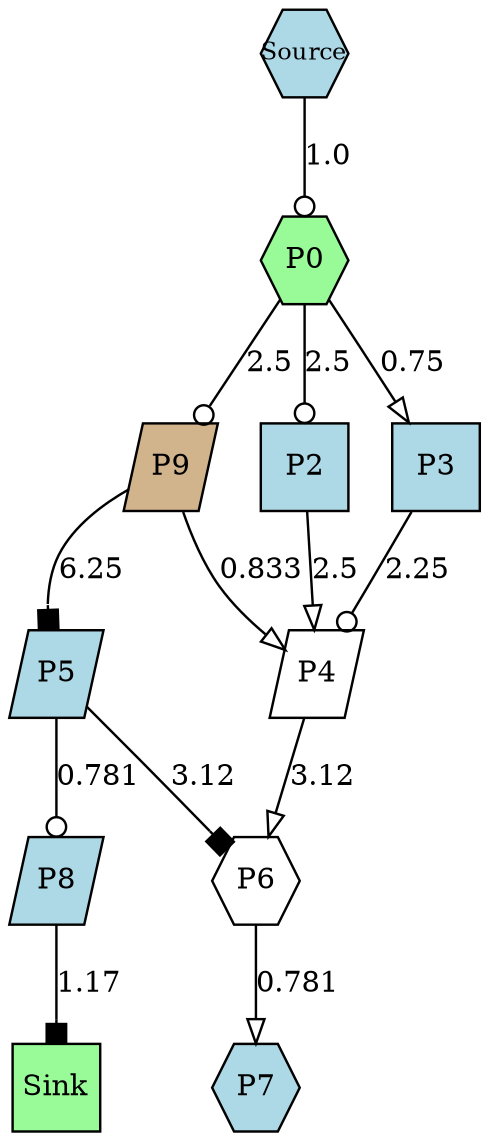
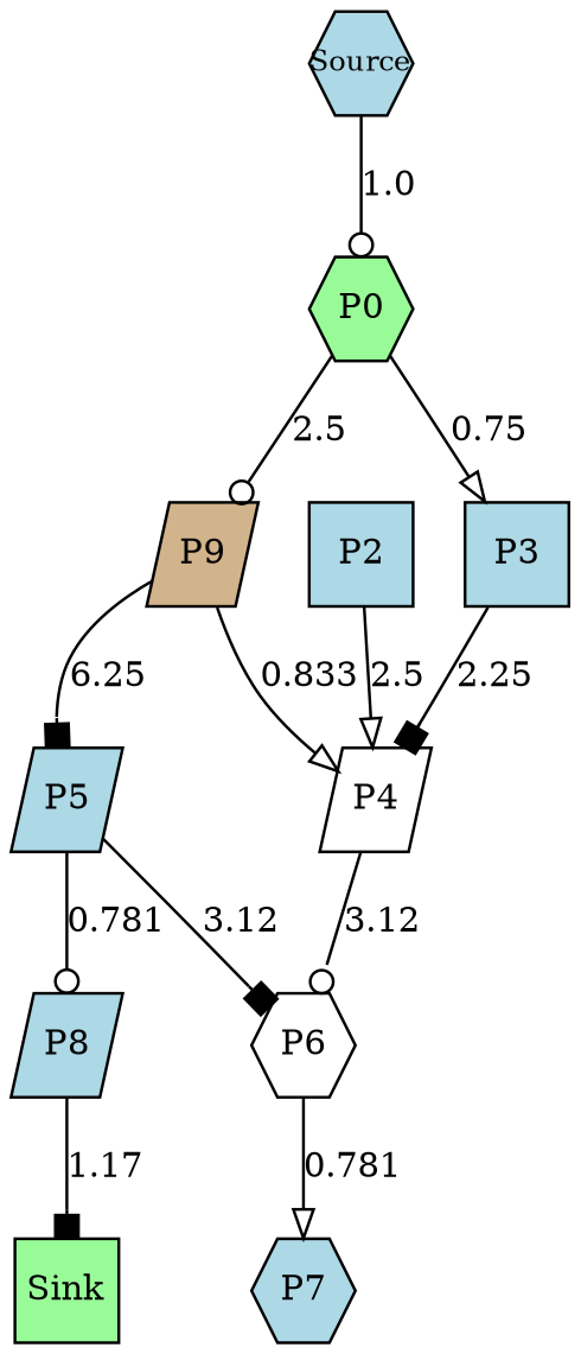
  digraph {
    fontname="DejaVu Serif"
    rankdir=TB
    splines=true
    node [fillcolor=lightblue fixedsize=true fontcolor=black fontname="DejaVu Serif" fontsize=12 margin=0 shape=hexagon style=filled]
    edge [arrowhead=odot fontcolor=black fontname="DejaVu Serif" fontsize=12 margin=0]
    n1 [fontsize=10 label=Source width=0.5]
    n2 [fillcolor=palegreen label=P0 width=0.5]
    n3 [fillcolor=tan label=P9 shape=parallelogram width=0.5]
    n4 [label=P2 shape=box width=0.5]
    n5 [label=P3 shape=box width=0.5]
    n6 [fillcolor=white label=P4 shape=parallelogram width=0.5]
    n7 [label=P5 shape=parallelogram width=0.5]
    n8 [fillcolor=white label=P6 width=0.5]
    n9 [label=P7 width=0.5]
    n10 [label=P8 shape=parallelogram width=0.5]
    n11 [fillcolor=palegreen label=Sink shape=box width=0.5]
    subgraph sub_1 {
      rank=same
      n1
    }
    subgraph sub_2 {
      rank=same
      n2
    }
    subgraph sub_3 {
      rank=same
      n3
      n4
      n5
    }
    subgraph sub_4 {
      rank=same
      n6
      n7
    }
    subgraph sub_5 {
      rank=same
      n8
    }
    subgraph sub_6 {
      rank=same
      n9
    }
    subgraph sub_7 {
      rank=same
      n10
    }
    subgraph sub_8 {
      rank=same
      n11
    }
    n1 -> n2 [label=1.0]
    n2 -> n3 [label=2.5]
-   n2 -> n4 [label=2.5]
    n2 -> n5 [arrowhead=onormal label=0.75]
    n3 -> n6 [arrowhead=onormal label=0.833]
    n3 -> n7 [arrowhead=box label=6.25]
    n4 -> n6 [arrowhead=onormal label=2.5]
-   n5 -> n6 [label=2.25]
-   n6 -> n8 [arrowhead=onormal label=3.12]
+   n5 -> n6 [arrowhead=box label=2.25]
+   n6 -> n8 [label=3.12]
    n7 -> n8 [arrowhead=box label=3.12]
    n7 -> n10 [label=0.781]
    n8 -> n9 [arrowhead=onormal label=0.781]
    n10 -> n11 [arrowhead=box label=1.17]
  }
